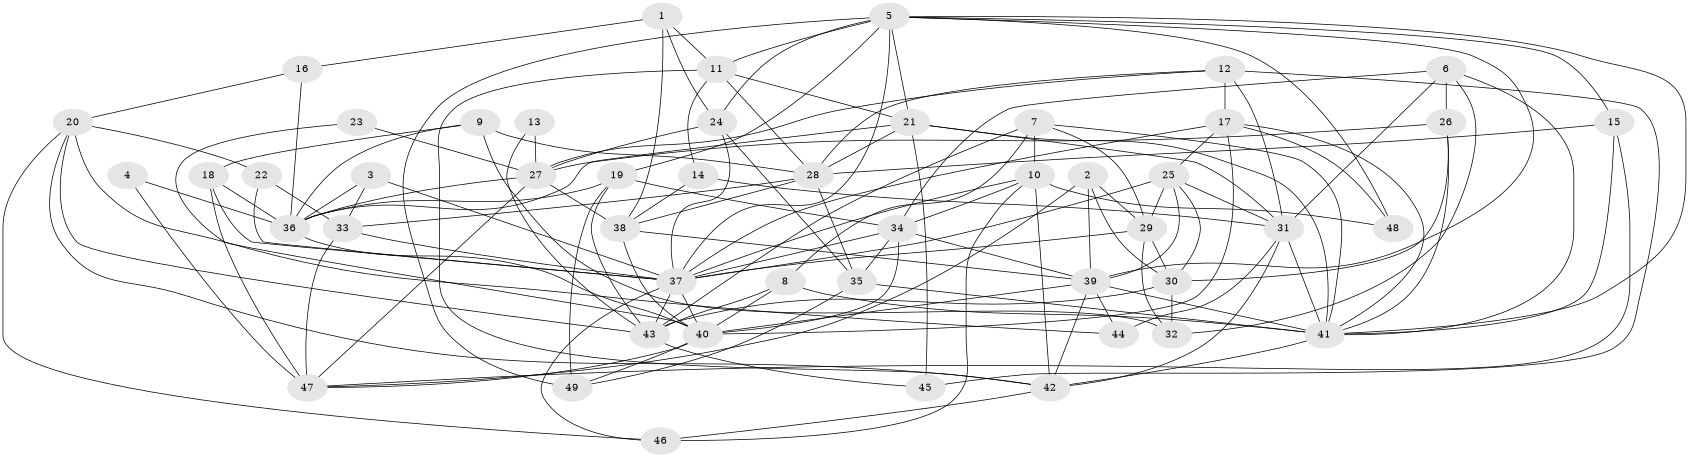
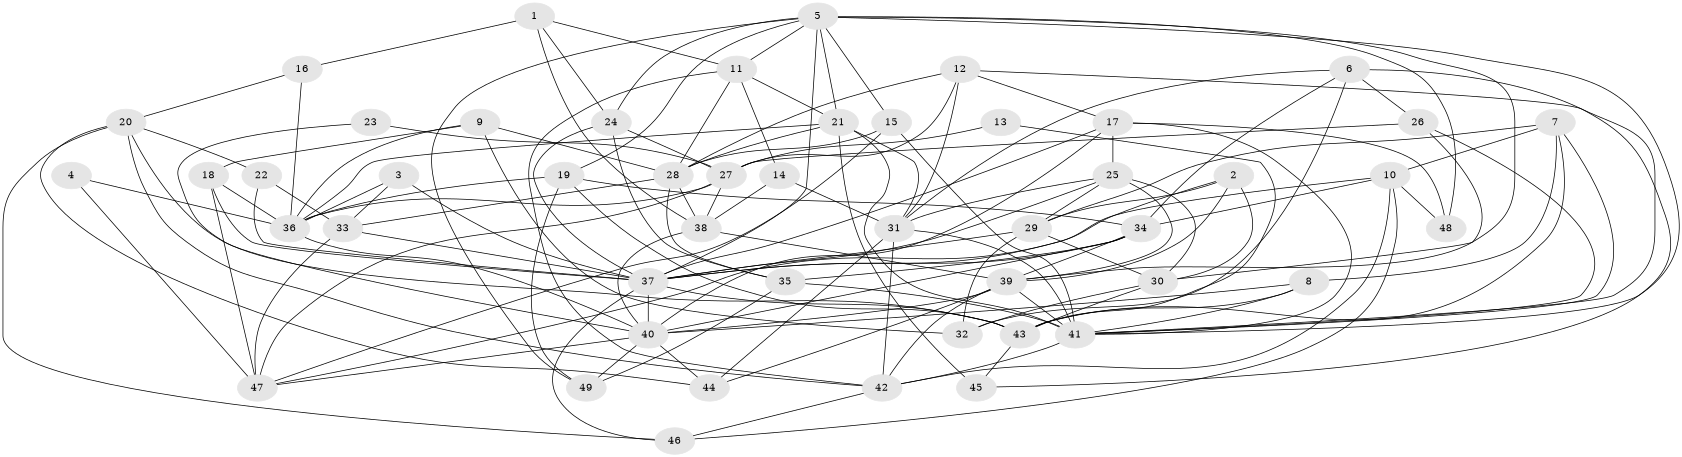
  graph {
    node [color=gray90 style=filled]
    edge [weight=1.0]
    1
    11
    16
    24
    38
    28
    42
    14
    21
    36
    20
    37
    27
    35
    39
    40
    2
    29
    30
    47
    32
    43
    41
    44
    3
    33
    46
    4
    5
    15
    19
    48
    49
    34
    6
    26
    31
    7
    8
    10
    45
    9
    18
    12
    17
    25
    13
    22
    23
    1 -- 11
    1 -- 16
    1 -- 24
    1 -- 38
    11 -- 28
    11 -- 42
    11 -- 14
    11 -- 21
    16 -- 36
    16 -- 20
    24 -- 37 [weight=2.0]
    24 -- 27
    24 -- 35
    38 -- 39
    38 -- 40
    28 -- 38
    28 -- 35
    28 -- 33
    42 -- 46
    14 -- 38
    14 -- 31
    21 -- 28
    21 -- 36
    21 -- 41
    21 -- 31
    21 -- 45 [weight=2.0]
    36 -- 40
    20 -- 42
    20 -- 43
    20 -- 44
    20 -- 46
    20 -- 22
    37 -- 40
    37 -- 43
    37 -- 46
    27 -- 38
    27 -- 36
    27 -- 47
    35 -- 41 [weight=2.0]
    35 -- 49
    39 -- 42
    39 -- 40
    39 -- 41
    39 -- 44
    40 -- 47
+   40 -- 44
    40 -- 49
    2 -- 39
    2 -- 29
    2 -- 30
    2 -- 47
    29 -- 37
    29 -- 30
    29 -- 32
    30 -- 32
    30 -- 43
    43 -- 45
    41 -- 42
    3 -- 36
    3 -- 37
    3 -- 33
    33 -- 37
    33 -- 47
    4 -- 36
    4 -- 47
    5 -- 11
    5 -- 24
    5 -- 21
    5 -- 37
    5 -- 39
    5 -- 41
    5 -- 15
    5 -- 19
    5 -- 48
    5 -- 49
    15 -- 28
    15 -- 47
    15 -- 41
    19 -- 36
    19 -- 43
    19 -- 49
    19 -- 34
    34 -- 37
    34 -- 35
    34 -- 39
    34 -- 40
    6 -- 32
    6 -- 41
    6 -- 34
    6 -- 26
    6 -- 31
    26 -- 27
    26 -- 30
    26 -- 41
    31 -- 42
    31 -- 41
    31 -- 44
    7 -- 29
    7 -- 43
    7 -- 41
    7 -- 8
    7 -- 10
    8 -- 40
    8 -- 43
    8 -- 41
    10 -- 42
    10 -- 37
    10 -- 46
    10 -- 48
    10 -- 34
    9 -- 28
    9 -- 36
    9 -- 32
    9 -- 18
    18 -- 36
    18 -- 37
    18 -- 47 [weight=2.0]
    12 -- 28
    12 -- 27
    12 -- 31
    12 -- 45
    12 -- 17
    17 -- 37
    17 -- 40
    17 -- 41
    17 -- 48
    17 -- 25
    25 -- 37
    25 -- 39
    25 -- 29
    25 -- 30
    25 -- 31
    13 -- 27
    13 -- 43
    22 -- 37
    22 -- 33 [weight=2.0]
    23 -- 27
    23 -- 40
  }
